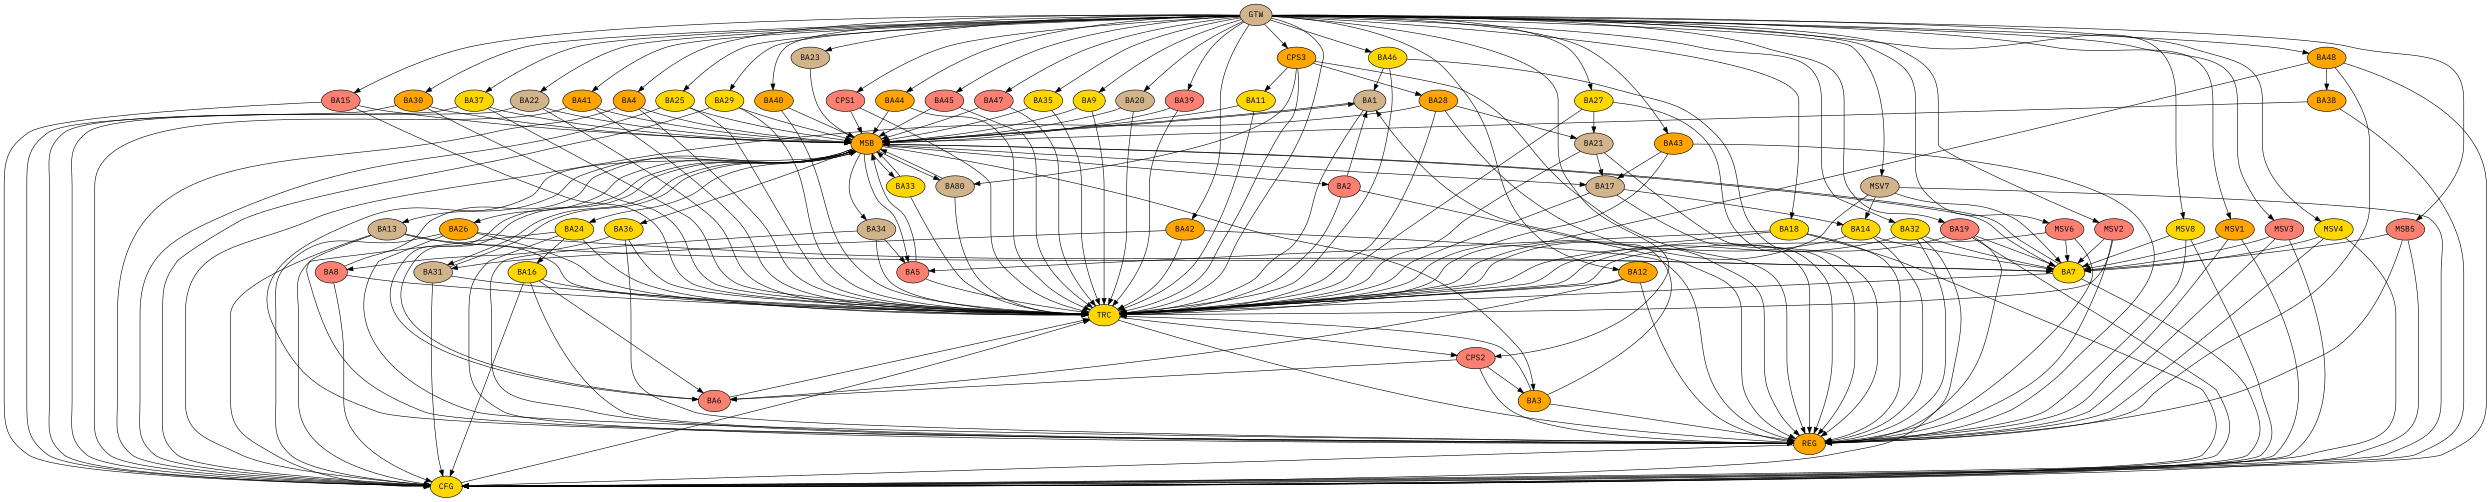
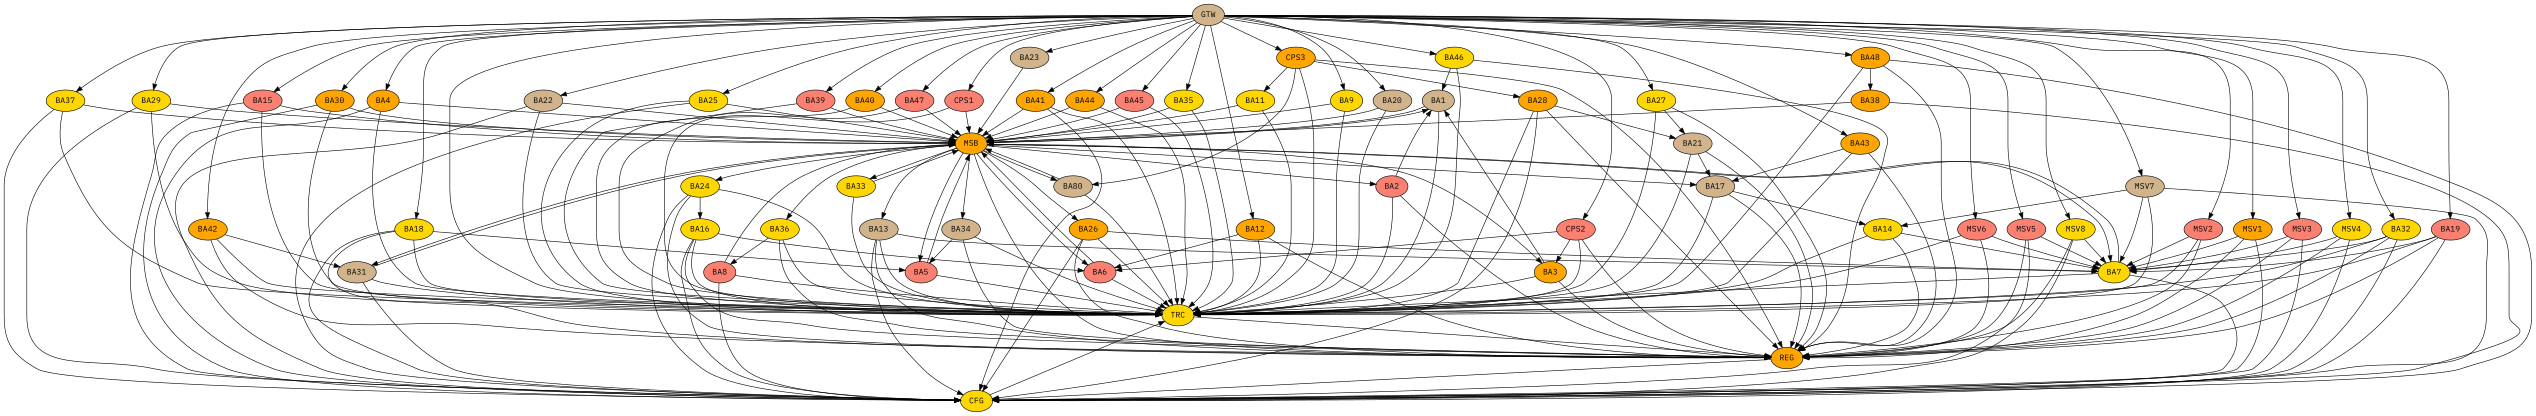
  strict digraph {
    fontname="IBM Plex Mono"
    node [fillcolor=gold fontname="IBM Plex Mono" style=filled]
    edge [fontname="IBM Plex Mono"]
    n1 [fillcolor=tan label=BA1]
    n2 [fillcolor=orange label=MSB]
    n3 [label=TRC]
    n4 [fillcolor=salmon label=BA2]
    n5 [fillcolor=orange label=REG]
    n6 [fillcolor=orange label=BA3]
    n7 [fillcolor=salmon label=BA5]
    n8 [fillcolor=salmon label=BA6]
    n9 [label=BA7]
    n10 [fillcolor=tan label=BA80]
    n11 [fillcolor=tan label=BA13]
    n12 [fillcolor=tan label=BA17]
    n13 [label=BA24]
    n14 [fillcolor=orange label=BA26]
    n15 [fillcolor=tan label=BA31]
    n16 [label=BA33]
    n17 [fillcolor=tan label=BA34]
    n18 [label=BA36]
    n19 [label=CFG]
    n20 [fillcolor=orange label=BA4]
    n21 [fillcolor=salmon label=BA8]
    n22 [label=BA9]
    n23 [label=BA11]
    n24 [fillcolor=orange label=BA12]
    n25 [label=BA14]
    n26 [fillcolor=salmon label=BA15]
    n27 [label=BA16]
    n28 [label=BA18]
    n29 [fillcolor=salmon label=BA19]
    n30 [fillcolor=tan label=BA20]
    n31 [fillcolor=tan label=BA21]
    n32 [fillcolor=tan label=BA22]
    n33 [fillcolor=tan label=BA23]
    n34 [label=BA25]
    n35 [label=BA27]
    n36 [fillcolor=orange label=BA28]
    n37 [label=BA29]
    n38 [fillcolor=orange label=BA30]
    n39 [label=BA32]
    n40 [label=BA35]
    n41 [label=BA37]
    n42 [fillcolor=orange label=BA38]
    n43 [fillcolor=salmon label=BA39]
    n44 [fillcolor=orange label=BA40]
    n45 [fillcolor=orange label=BA41]
    n46 [fillcolor=orange label=BA42]
    n47 [fillcolor=orange label=BA43]
    n48 [fillcolor=orange label=BA44]
    n49 [fillcolor=salmon label=BA45]
    n50 [label=BA46]
    n51 [fillcolor=salmon label=BA47]
    n52 [fillcolor=orange label=BA48]
    n53 [fillcolor=salmon label=CPS1]
    n54 [fillcolor=salmon label=CPS2]
    n55 [fillcolor=orange label=CPS3]
    n56 [fillcolor=tan label=GTW]
    n57 [fillcolor=orange label=MSV1]
    n58 [fillcolor=salmon label=MSV2]
    n59 [fillcolor=salmon label=MSV3]
    n60 [label=MSV4]
-   n61 [fillcolor=salmon label=MSB5]
+   n61 [fillcolor=salmon label=MSV5]
    n62 [fillcolor=salmon label=MSV6]
    n63 [fillcolor=tan label=MSV7]
    n64 [label=MSV8]
    n1 -> n2
    n1 -> n3
    n2 -> n1
    n2 -> n4
    n2 -> n5
    n2 -> n6
    n2 -> n7
    n2 -> n8
    n2 -> n9
    n2 -> n10
    n2 -> n11
    n2 -> n12
    n2 -> n13
    n2 -> n14
    n2 -> n15
    n2 -> n16
    n2 -> n17
    n2 -> n18
    n3 -> n5
    n4 -> n1
    n4 -> n3
    n4 -> n5
    n5 -> n19
    n6 -> n1
    n6 -> n3
    n6 -> n5
    n7 -> n2
    n7 -> n3
    n8 -> n2
    n8 -> n3
    n9 -> n2
    n9 -> n3
    n9 -> n19
    n10 -> n2
    n10 -> n3
    n11 -> n3
    n11 -> n5
    n11 -> n9
    n11 -> n19
    n12 -> n3
    n12 -> n5
    n12 -> n25
    n13 -> n3
    n13 -> n5
    n13 -> n19
    n13 -> n27
    n14 -> n3
    n14 -> n5
    n14 -> n9
    n14 -> n19
    n15 -> n2
    n15 -> n3
    n15 -> n19
    n16 -> n2
    n16 -> n3
    n17 -> n3
    n17 -> n5
    n17 -> n7
    n18 -> n3
    n18 -> n5
    n18 -> n21
    n19 -> n3
    n20 -> n2
    n20 -> n3
    n20 -> n19
    n21 -> n2
    n21 -> n3
    n21 -> n19
    n22 -> n2
    n22 -> n3
    n23 -> n2
    n23 -> n3
    n24 -> n3
    n24 -> n5
    n24 -> n8
    n25 -> n3
    n25 -> n5
    n25 -> n9
    n26 -> n2
    n26 -> n3
    n26 -> n19
    n27 -> n3
    n27 -> n5
    n27 -> n8
    n27 -> n19
    n28 -> n3
    n28 -> n5
    n28 -> n7
    n28 -> n19
    n29 -> n3
    n29 -> n5
    n29 -> n9
    n29 -> n19
    n30 -> n2
    n30 -> n3
    n31 -> n3
    n31 -> n5
    n31 -> n12
    n32 -> n2
    n32 -> n3
    n32 -> n19
    n33 -> n2
    n34 -> n2
    n34 -> n3
    n34 -> n19
    n35 -> n3
    n35 -> n5
    n35 -> n31
    n36 -> n3
    n36 -> n5
    n36 -> n19
    n36 -> n31
    n37 -> n2
    n37 -> n3
    n37 -> n19
    n38 -> n2
    n38 -> n3
    n38 -> n19
    n39 -> n3
    n39 -> n5
    n39 -> n9
    n39 -> n19
    n40 -> n2
    n40 -> n3
    n41 -> n2
    n41 -> n3
    n41 -> n19
    n42 -> n2
    n42 -> n19
    n43 -> n2
    n43 -> n3
    n44 -> n2
    n44 -> n3
    n45 -> n2
    n45 -> n3
    n45 -> n19
    n46 -> n3
    n46 -> n5
    n46 -> n15
    n47 -> n3
    n47 -> n5
    n47 -> n12
    n48 -> n2
    n48 -> n3
    n49 -> n2
    n49 -> n3
    n50 -> n1
    n50 -> n3
    n50 -> n5
    n51 -> n2
    n51 -> n3
    n52 -> n3
    n52 -> n5
    n52 -> n19
    n52 -> n42
    n53 -> n2
    n53 -> n3
-   n3 -> n54
+   n54 -> n3
    n54 -> n5
    n54 -> n6
    n54 -> n8
    n55 -> n3
    n55 -> n5
    n55 -> n10
    n55 -> n23
    n55 -> n36
    n56 -> n3
    n56 -> n20
    n56 -> n22
    n56 -> n24
    n56 -> n26
    n56 -> n28
    n56 -> n29
    n56 -> n30
    n56 -> n32
    n56 -> n33
    n56 -> n34
    n56 -> n35
    n56 -> n37
    n56 -> n38
    n56 -> n39
    n56 -> n40
    n56 -> n41
    n56 -> n43
    n56 -> n44
    n56 -> n45
    n56 -> n46
    n56 -> n47
    n56 -> n48
    n56 -> n49
    n56 -> n50
    n56 -> n51
    n56 -> n52
    n56 -> n53
    n56 -> n54
    n56 -> n55
    n56 -> n57
    n56 -> n58
    n56 -> n59
    n56 -> n60
    n56 -> n61
    n56 -> n62
    n56 -> n63
    n56 -> n64
    n57 -> n5
    n57 -> n9
    n57 -> n19
    n58 -> n3
    n58 -> n5
    n58 -> n9
    n59 -> n5
    n59 -> n9
    n59 -> n19
    n60 -> n5
    n60 -> n9
    n60 -> n19
    n61 -> n5
    n61 -> n9
    n61 -> n19
    n62 -> n3
    n62 -> n5
    n62 -> n9
    n63 -> n3
    n63 -> n9
    n63 -> n19
    n63 -> n25
    n64 -> n5
    n64 -> n9
    n64 -> n19
  }
